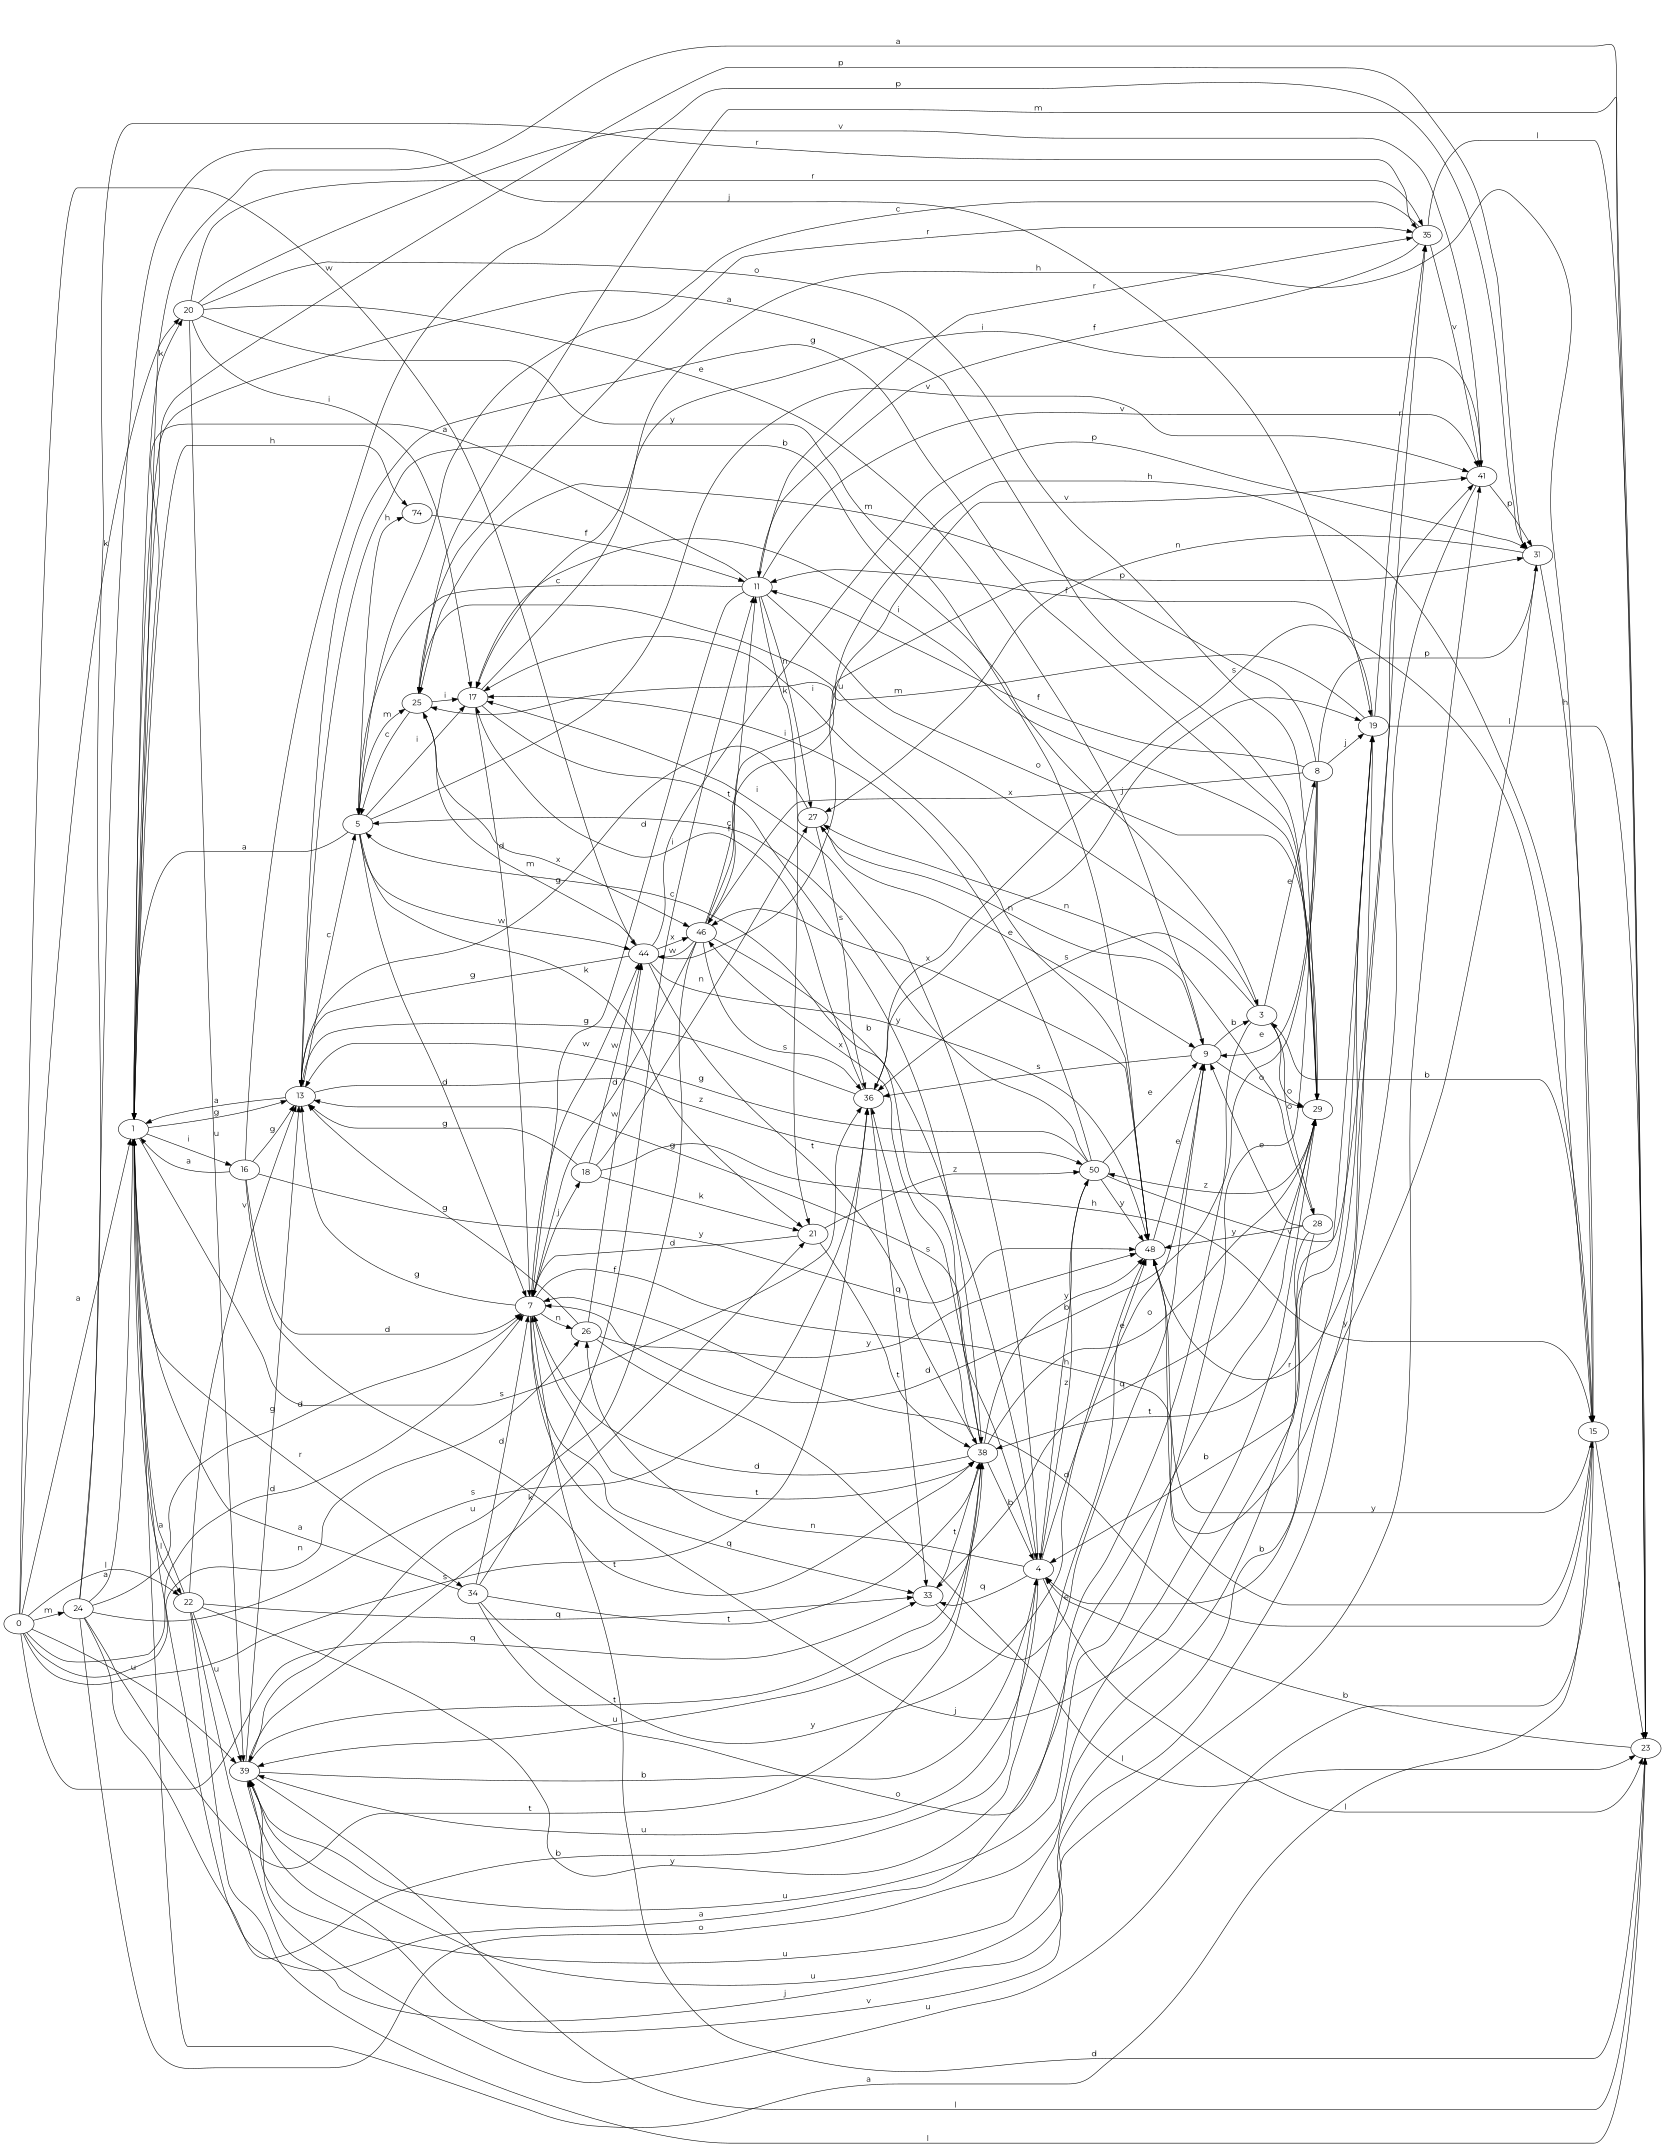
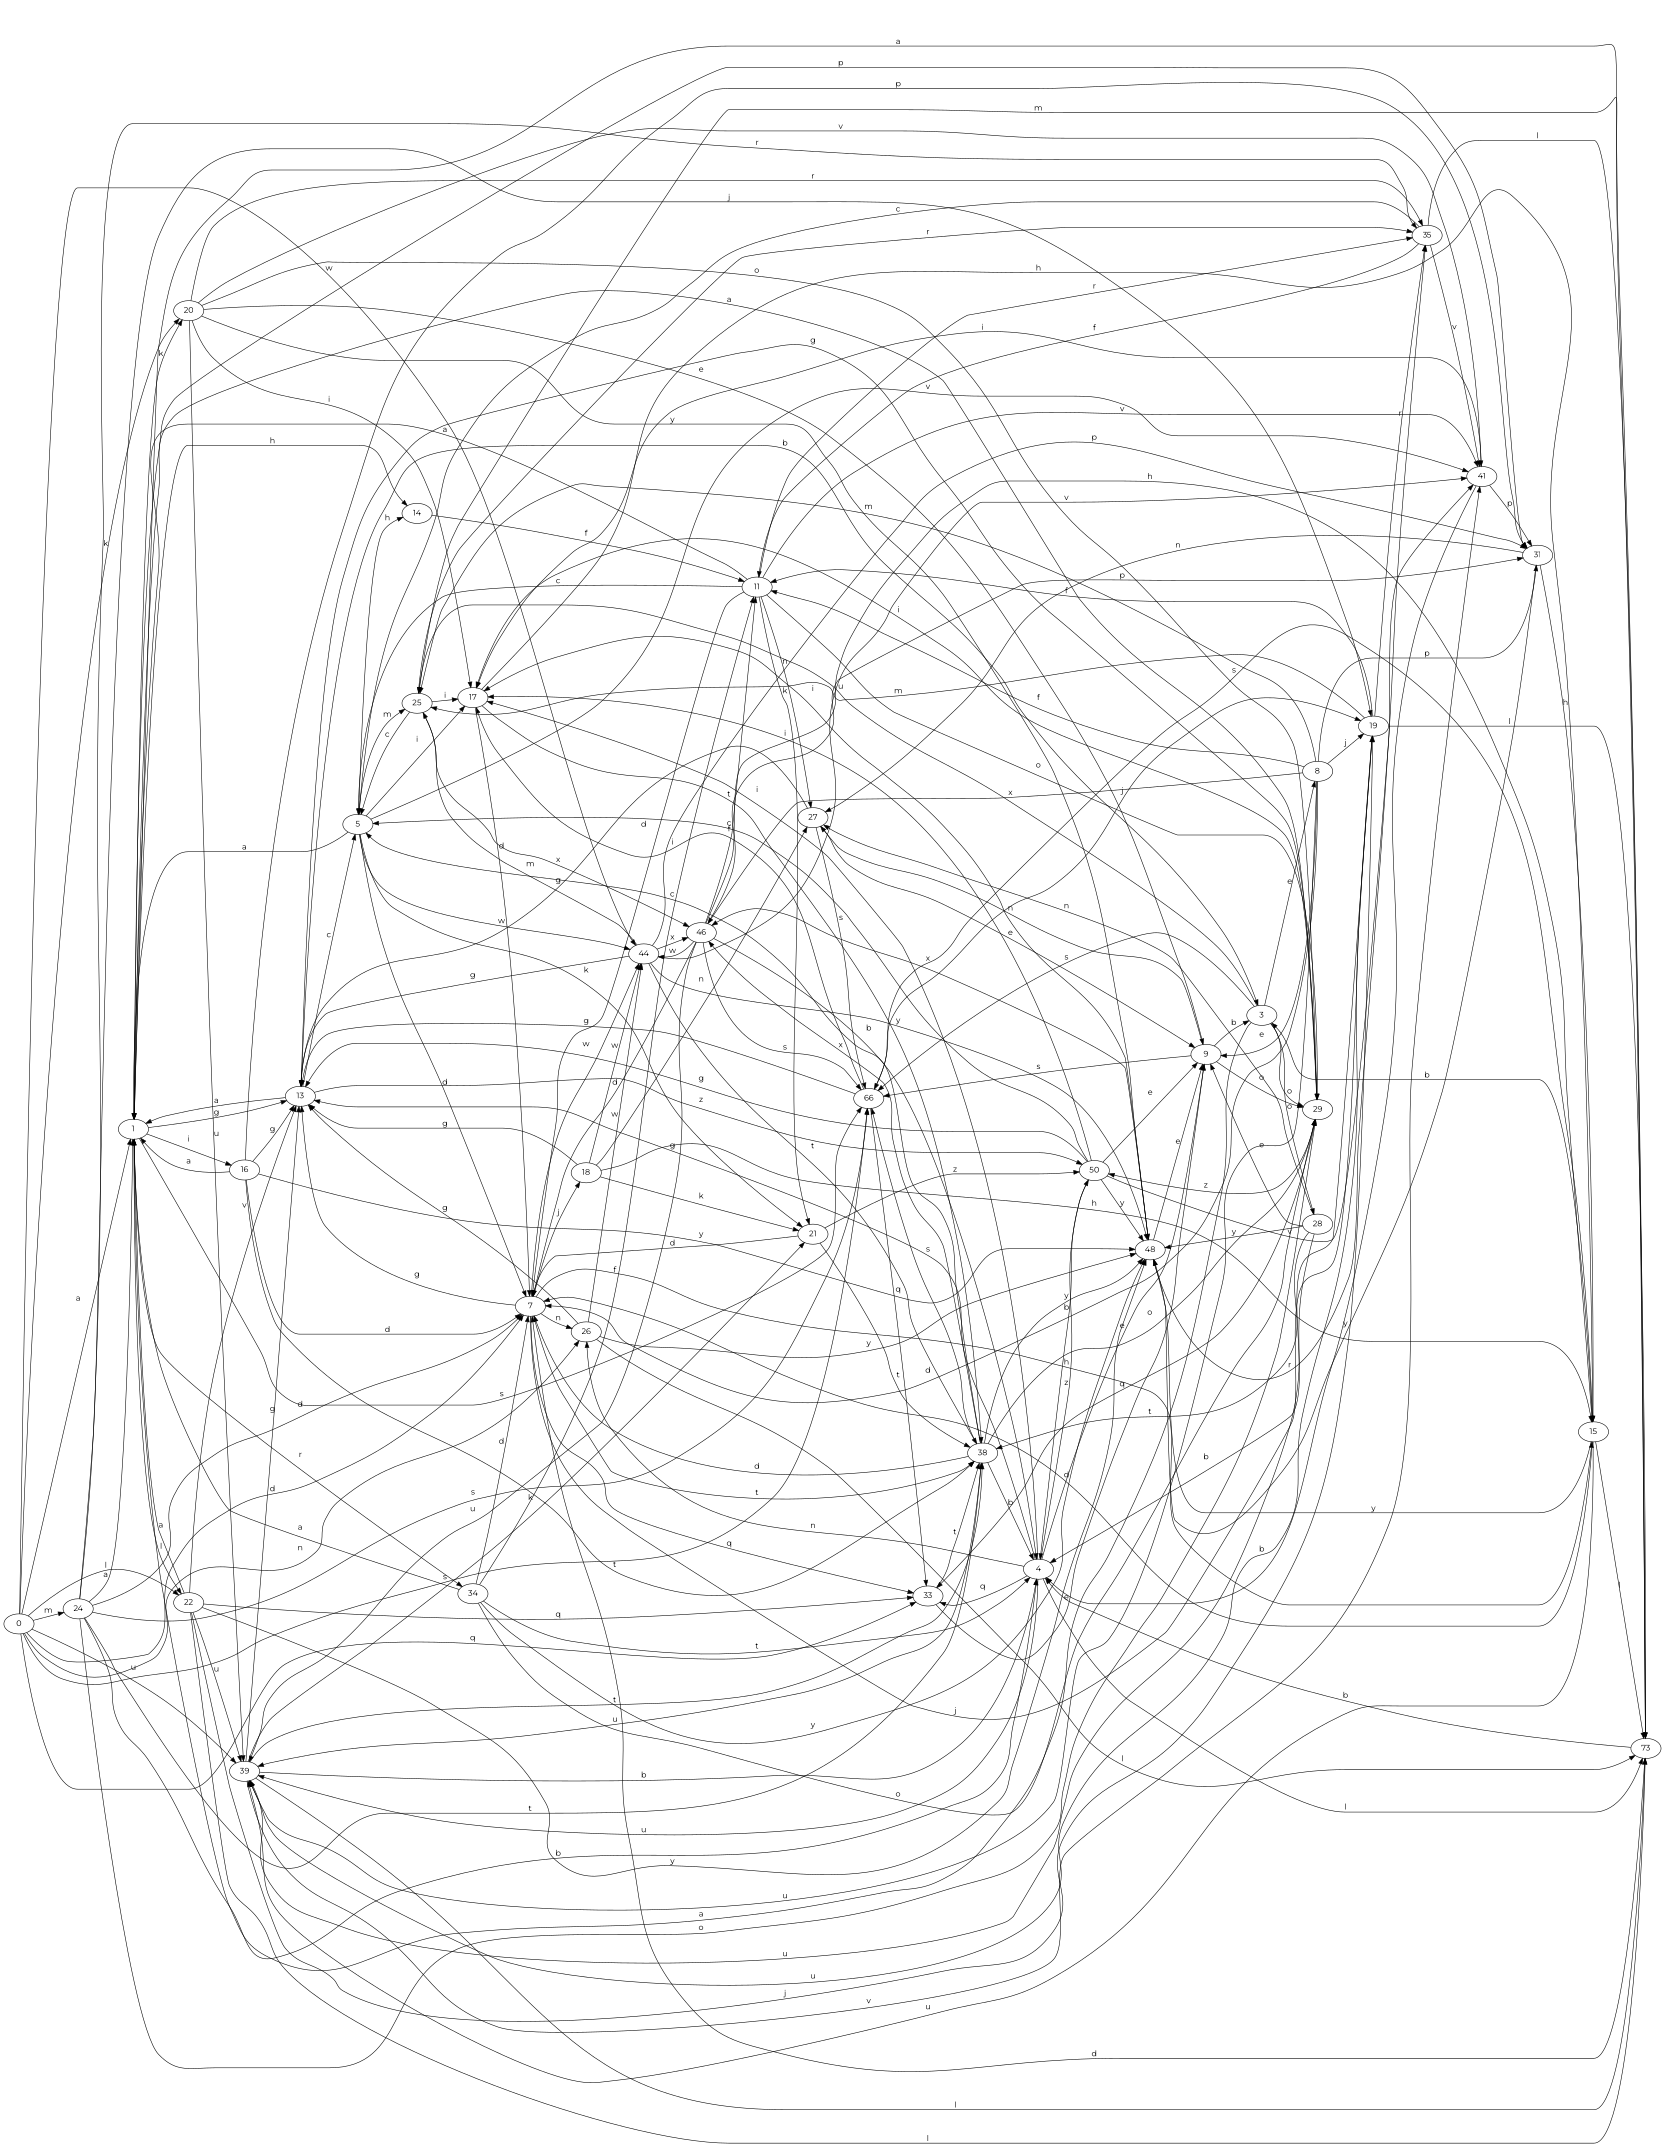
  strict digraph {
    fontname=Montserrat
    rankdir=LR
    node [fontname=Montserrat]
    edge [fontname=Montserrat]
    0
    1
    7
    20
    22
    24
    26
    33
-   36
+   36 [label=66]
    39
    44
    13
-   14 [label=74]
+   14
    16
    31
    34
    15
    18
    19
    38
    29
    9
    17
    41
    35
    48
-   23
+   23 [label=73]
    4
    21
    25
    46
    3
    50
    5
    11
    27
    8
    28
    0 -> 1 [label=a]
    0 -> 7 [label=d]
    0 -> 20 [label=k]
    0 -> 22 [label=l]
    0 -> 24 [label=m]
    0 -> 26 [label=n]
    0 -> 33 [label=q]
    0 -> 36 [label=s]
    0 -> 39 [label=u]
    0 -> 44 [label=w]
    1 -> 20 [label=k]
    1 -> 22 [label=l]
    1 -> 36 [label=s]
    1 -> 13 [label=g]
    1 -> 14 [label=h]
    1 -> 16 [label=i]
    1 -> 31 [label=p]
    1 -> 34 [label=r]
    7 -> 26 [label=n]
    7 -> 33 [label=q]
    7 -> 44 [label=w]
    7 -> 13 [label=g]
    7 -> 15 [label=h]
    7 -> 18 [label=j]
    7 -> 19 [label=j]
    7 -> 38 [label=t]
    20 -> 39 [label=u]
    20 -> 29 [label=o]
    20 -> 9 [label=e]
    20 -> 17 [label=i]
    20 -> 41 [label=v]
    20 -> 35 [label=r]
    20 -> 48 [label=y]
    22 -> 1 [label=a]
    22 -> 33 [label=q]
    22 -> 39 [label=u]
    22 -> 13 [label=v]
    22 -> 19 [label=j]
    22 -> 48 [label=y]
    22 -> 23 [label=l]
    24 -> 1 [label=a]
    24 -> 7 [label=d]
    24 -> 36 [label=s]
    24 -> 19 [label=j]
    24 -> 38 [label=t]
    24 -> 29 [label=o]
    24 -> 35 [label=r]
    24 -> 4 [label=b]
    26 -> 44 [label=w]
    26 -> 13 [label=g]
    26 -> 48 [label=y]
    26 -> 23 [label=l]
    33 -> 38 [label=t]
    33 -> 9 [label=e]
    36 -> 33 [label=q]
    36 -> 13 [label=g]
    36 -> 19 [label=j]
    36 -> 17 [label=i]
    39 -> 13 [label=g]
    39 -> 38 [label=t]
    39 -> 41 [label=v]
    39 -> 23 [label=l]
    39 -> 4 [label=b]
    39 -> 21 [label=k]
    44 -> 13 [label=g]
    44 -> 31 [label=p]
    44 -> 38 [label=t]
    44 -> 41 [label=v]
    44 -> 48 [label=y]
    44 -> 25 [label=m]
    44 -> 46 [label=x]
    13 -> 1 [label=a]
    13 -> 3 [label=b]
    13 -> 50 [label=z]
    13 -> 5 [label=c]
    14 -> 11 [label=f]
    16 -> 1 [label=a]
    16 -> 7 [label=d]
    16 -> 13 [label=g]
    16 -> 31 [label=p]
    16 -> 38 [label=t]
    16 -> 48 [label=y]
    31 -> 15 [label=h]
    31 -> 48 [label=y]
    31 -> 27 [label=n]
    34 -> 1 [label=a]
    34 -> 7 [label=d]
-   34 -> 38 [label=t]
+   34 -> 4 [label=t]
    34 -> 29 [label=o]
    34 -> 48 [label=y]
    34 -> 11 [label=f]
-   15 -> 1 [label=a]
    15 -> 7 [label=d]
    15 -> 36 [label=s]
    15 -> 39 [label=u]
    15 -> 48 [label=y]
    15 -> 23 [label=l]
    15 -> 3 [label=b]
    18 -> 44 [label=w]
    18 -> 13 [label=g]
    18 -> 15 [label=h]
    18 -> 21 [label=k]
    18 -> 27 [label=n]
    19 -> 39 [label=u]
    19 -> 35 [label=r]
    19 -> 23 [label=l]
    19 -> 4 [label=b]
    19 -> 25 [label=m]
    19 -> 11 [label=f]
    38 -> 7 [label=d]
    38 -> 36 [label=s]
    38 -> 39 [label=u]
    38 -> 29 [label=o]
    38 -> 48 [label=y]
    38 -> 4 [label=b]
    38 -> 46 [label=x]
    38 -> 5 [label=c]
    29 -> 1 [label=a]
    29 -> 33 [label=q]
    29 -> 13 [label=g]
    29 -> 17 [label=i]
    29 -> 50 [label=z]
    9 -> 36 [label=s]
    9 -> 29 [label=o]
    9 -> 3 [label=b]
    9 -> 27 [label=n]
    17 -> 7 [label=d]
    17 -> 15 [label=h]
    17 -> 38 [label=t]
    41 -> 31 [label=p]
    41 -> 17 [label=i]
    41 -> 4 [label=b]
    35 -> 41 [label=v]
    35 -> 23 [label=l]
    35 -> 5 [label=c]
    35 -> 11 [label=f]
    48 -> 9 [label=e]
    48 -> 17 [label=i]
    48 -> 35 [label=r]
    48 -> 46 [label=x]
    23 -> 1 [label=a]
    23 -> 7 [label=d]
    23 -> 4 [label=b]
    23 -> 25 [label=m]
    4 -> 26 [label=n]
    4 -> 33 [label=q]
    4 -> 39 [label=u]
    4 -> 13 [label=g]
    4 -> 9 [label=e]
    4 -> 17 [label=i]
    4 -> 23 [label=l]
    4 -> 50 [label=z]
    21 -> 7 [label=d]
    21 -> 38 [label=t]
    21 -> 50 [label=z]
    25 -> 17 [label=i]
    25 -> 35 [label=r]
    25 -> 46 [label=x]
    25 -> 5 [label=c]
    46 -> 7 [label=d]
    46 -> 36 [label=s]
    46 -> 39 [label=u]
    46 -> 44 [label=w]
    46 -> 31 [label=p]
    46 -> 15 [label=h]
    46 -> 4 [label=b]
    46 -> 11 [label=f]
    3 -> 1 [label=a]
    3 -> 36 [label=s]
    3 -> 29 [label=o]
    3 -> 25 [label=u]
    3 -> 8 [label=e]
    3 -> 28 [label=o]
    50 -> 13 [label=g]
    50 -> 9 [label=e]
    50 -> 17 [label=i]
    50 -> 41 [label=v]
    50 -> 48 [label=y]
    50 -> 4 [label=b]
    50 -> 5 [label=c]
    5 -> 1 [label=a]
    5 -> 7 [label=d]
    5 -> 44 [label=w]
    5 -> 14 [label=h]
    5 -> 17 [label=i]
    5 -> 41 [label=v]
    5 -> 21 [label=k]
    5 -> 25 [label=m]
    11 -> 1 [label=a]
    11 -> 7 [label=d]
    11 -> 29 [label=o]
    11 -> 41 [label=v]
    11 -> 35 [label=r]
    11 -> 21 [label=k]
    11 -> 5 [label=c]
    11 -> 27 [label=n]
    27 -> 36 [label=s]
    27 -> 13 [label=g]
    27 -> 9 [label=e]
    8 -> 7 [label=d]
    8 -> 39 [label=u]
    8 -> 31 [label=p]
    8 -> 19 [label=j]
    8 -> 9 [label=e]
    8 -> 25 [label=m]
    8 -> 46 [label=x]
    8 -> 11 [label=f]
    28 -> 39 [label=u]
    28 -> 38 [label=t]
    28 -> 9 [label=e]
    28 -> 48 [label=y]
    28 -> 27 [label=n]
  }
